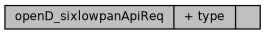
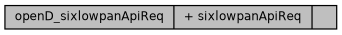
  digraph {
    rankdir=LR
-   n1 [color=black fillcolor=grey75 fontcolor=black fontname=Helvetica fontsize=10 height=0.2 label="{openD_sixlowpanApiReq\n|+ type\l|}" shape=record style=filled width=0.4]
+   n1 [color=black fillcolor=grey75 fontcolor=black fontname=Helvetica fontsize=10 height=0.2 label="{openD_sixlowpanApiReq\n|+ sixlowpanApiReq\l|}" shape=record style=filled width=0.4]
  }
